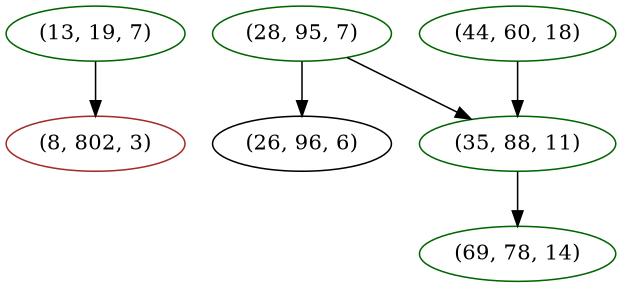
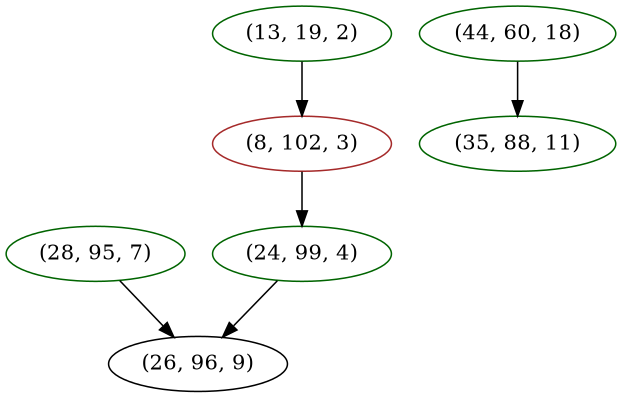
  digraph {
    node [color=darkgreen]
-   "(8, 102, 3)" [color=brown label="(8, 802, 3)"]
-   "(13, 19, 7)"
-   "(26, 96, 6)" [color=black]
+   "(8, 102, 3)" [color=brown]
+   "(24, 99, 4)"
+   "(13, 19, 7)" [label="(13, 19, 2)"]
+   "(26, 96, 6)" [color=black label="(26, 96, 9)"]
    "(28, 95, 7)"
    "(35, 88, 11)"
-   "(69, 78, 14)"
    "(44, 60, 18)"
+   "(8, 102, 3)" -> "(24, 99, 4)"
+   "(24, 99, 4)" -> "(26, 96, 6)"
    "(13, 19, 7)" -> "(8, 102, 3)"
    "(28, 95, 7)" -> "(26, 96, 6)"
-   "(28, 95, 7)" -> "(35, 88, 11)"
-   "(35, 88, 11)" -> "(69, 78, 14)"
    "(44, 60, 18)" -> "(35, 88, 11)"
  }
